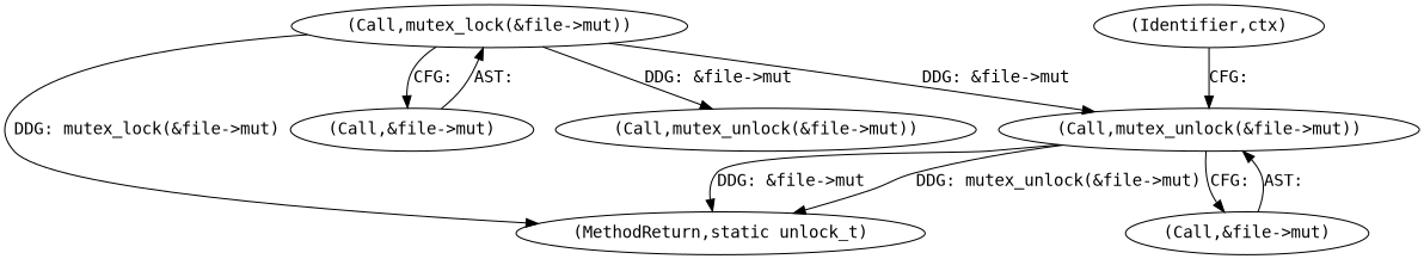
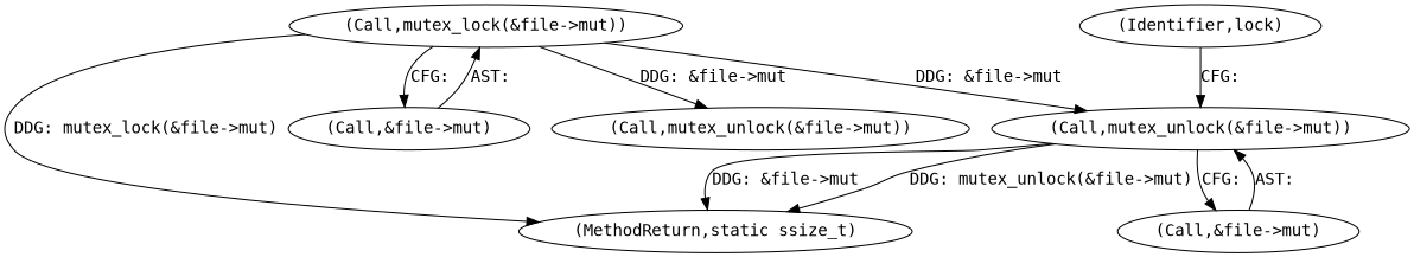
  digraph {
    fontname="DejaVu Sans Mono"
    node [fontname="DejaVu Sans Mono"]
    edge [fontname="DejaVu Sans Mono"]
    n1 [label="(Call,mutex_unlock(&file->mut))"]
-   n2 [label="(MethodReturn,static unlock_t)"]
+   n2 [label="(MethodReturn,static ssize_t)"]
    n3 [label="(Call,&file->mut)"]
    n4 [label="(Call,mutex_lock(&file->mut))"]
    n5 [label="(Call,&file->mut)"]
    n6 [label="(Call,mutex_unlock(&file->mut))"]
-   n7 [label="(Identifier,ctx)"]
+   n7 [label="(Identifier,lock)"]
    n1 -> n2 [label="DDG: mutex_unlock(&file->mut)"]
    n1 -> n2 [label="DDG: &file->mut"]
    n1 -> n3 [label="CFG: "]
    n3 -> n1 [label="AST: "]
    n4 -> n1 [label="DDG: &file->mut"]
    n4 -> n2 [label="DDG: mutex_lock(&file->mut)"]
    n4 -> n5 [label="CFG: "]
    n4 -> n6 [label="DDG: &file->mut"]
    n5 -> n4 [label="AST: "]
    n7 -> n1 [label="CFG: "]
  }
